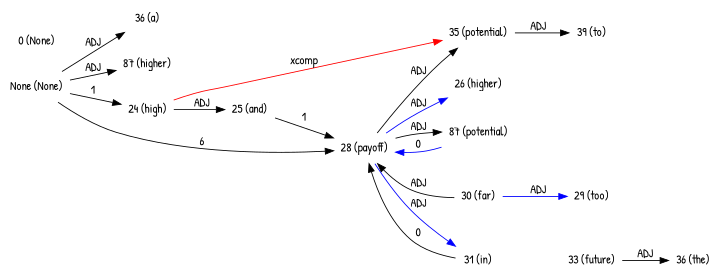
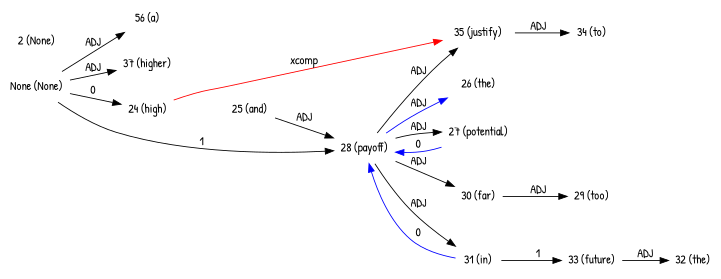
  digraph {
    fontname="Patrick Hand"
    rankdir=LR
    node [fontname="Patrick Hand" shape=plaintext]
    edge [dir=forward fontname="Patrick Hand"]
    n1 [label="None (None)"]
-   n2 [label="36 (a)"]
-   n3 [label="87 (higher)"]
+   n2 [label="56 (a)"]
+   n3 [label="37 (higher)"]
    n4 [label="24 (high)"]
    n5 [label="28 (payoff)"]
    n6 [label="25 (and)"]
-   n7 [label="35 (potential)"]
-   n8 [label="26 (higher)"]
-   n9 [label="87 (potential)"]
+   n7 [label="35 (justify)"]
+   n8 [label="26 (the)"]
+   n9 [label="27 (potential)"]
    n10 [label="30 (far)"]
    n11 [label="31 (in)"]
-   n12 [label="39 (to)"]
+   n12 [label="34 (to)"]
    n13 [label="29 (too)"]
    n14 [label="33 (future)"]
-   n15 [label="0 (None)"]
-   n16 [label="36 (the)"]
+   n15 [label="2 (None)"]
+   n16 [label="32 (the)"]
    n1 -> n2 [label=ADJ]
    n1 -> n3 [label=ADJ]
-   n1 -> n4 [label=1]
-   n1 -> n5 [label=6]
-   n4 -> n6 [label=ADJ]
+   n1 -> n4 [label=0]
+   n1 -> n5 [label=1]
    n4 -> n7 [color=red label=xcomp]
    n5 -> n7 [label=ADJ]
    n5 -> n8 [color=blue label=ADJ]
    n5 -> n9 [label=ADJ]
-   n10 -> n5 [label=ADJ]
-   n5 -> n11 [label=ADJ color=blue]
-   n6 -> n5 [label=1]
+   n5 -> n10 [label=ADJ]
+   n5 -> n11 [label=ADJ]
+   n6 -> n5 [label=ADJ]
    n7 -> n12 [label=ADJ]
    n9 -> n5 [color=blue label=0]
-   n10 -> n13 [label=ADJ color=blue]
-   n11 -> n5 [color=black label=0]
+   n10 -> n13 [label=ADJ]
+   n11 -> n5 [color=blue label=0]
+   n11 -> n14 [label=1]
    n14 -> n16 [label=ADJ]
  }
